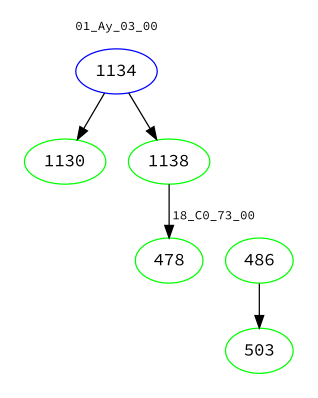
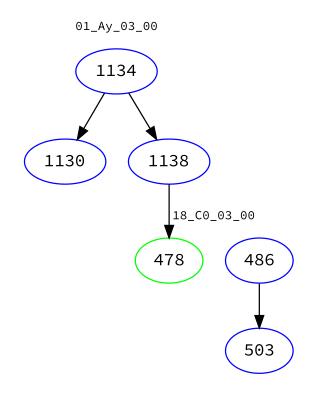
  digraph {
    fontname="Source Code Pro"
    node [color=blue fontname="Source Code Pro"]
    edge [color=black fontname="Source Code Pro"]
    n1 [label=1134]
-   n2 [color=green label=1130]
-   n3 [color=green label=1138]
-   n4 [color=green label=486]
+   n2 [label=1130]
+   n3 [label=1138]
+   n4 [label=486]
    n5 [color=green label=478]
-   n6 [color=green label=503]
+   n6 [label=503]
    subgraph cluster_1 {
      color=white
      fontsize=10
      label="01_Ay_03_00"
      n1
      n2
      n3
    }
    subgraph cluster_2 {
      color=white
      fontsize=10
-     label="18_C0_73_00"
+     label="18_C0_03_00"
      n4
      n5
      n6
    }
    n1 -> n2
    n1 -> n3
    n3 -> n5
    n4 -> n6
  }
